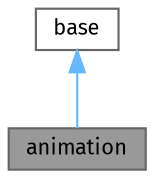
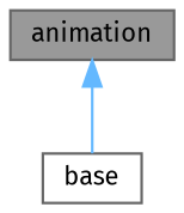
  digraph {
    fontname="Fira Sans"
    node [color=gray40 fontname="Fira Sans" fontsize=10 shape=box style=filled]
    n1 [fillcolor=grey60 fontcolor=black height=0.2 label=animation width=0.4]
    n2 [fillcolor=white height=0.2 label=base width=0.4]
-   n2 -> n1 [color=steelblue1 dir=back fontname="Fira Sans" fontsize=10 labelfontname=Helvetica labelfontsize=10 style=solid]
+   n1 -> n2 [color=steelblue1 dir=back fontname="Fira Sans" fontsize=10 labelfontname=Helvetica labelfontsize=10 style=solid]
  }
